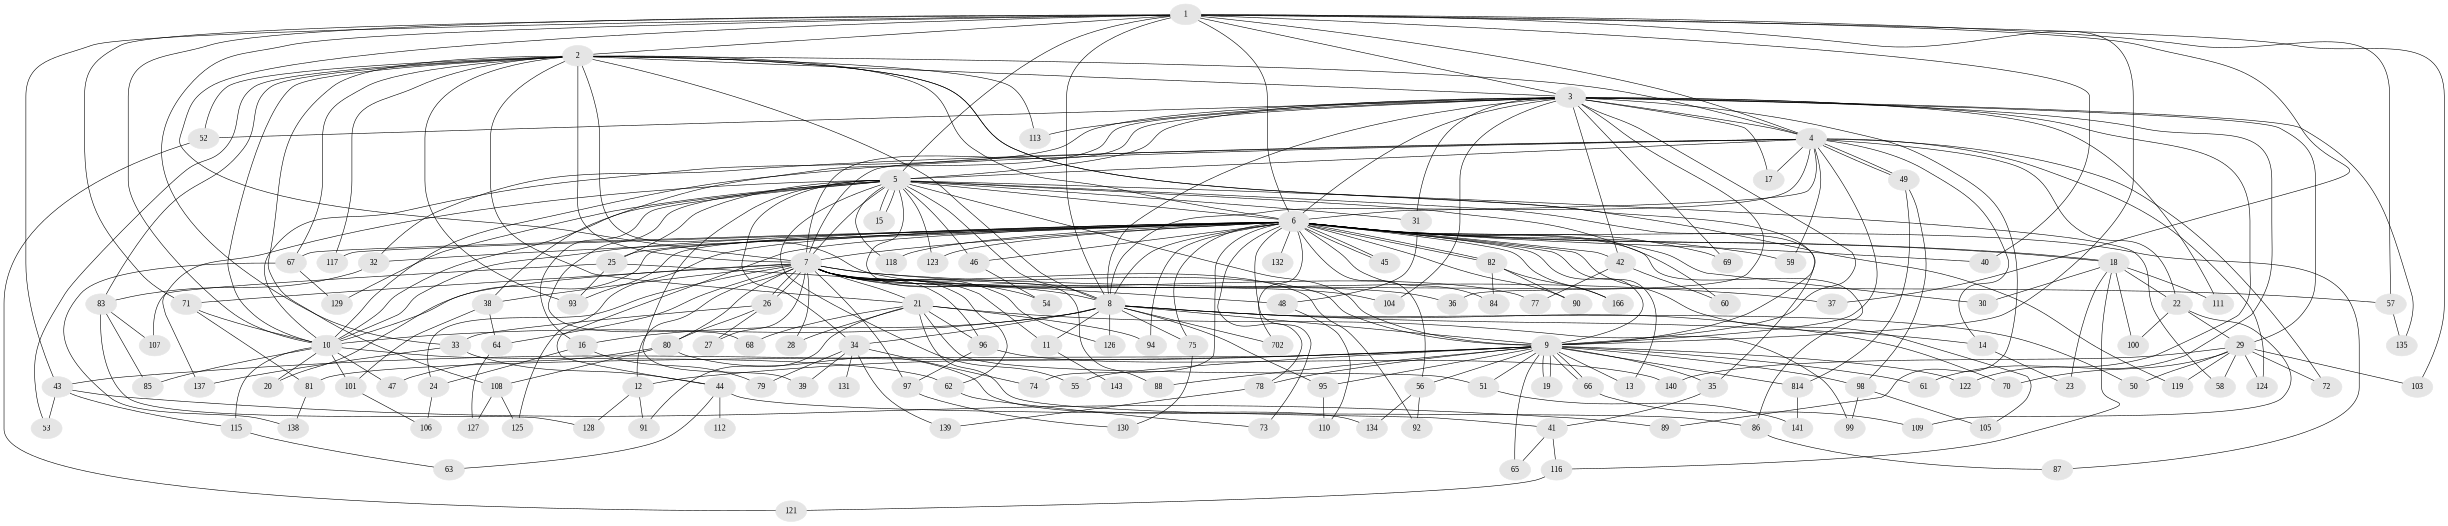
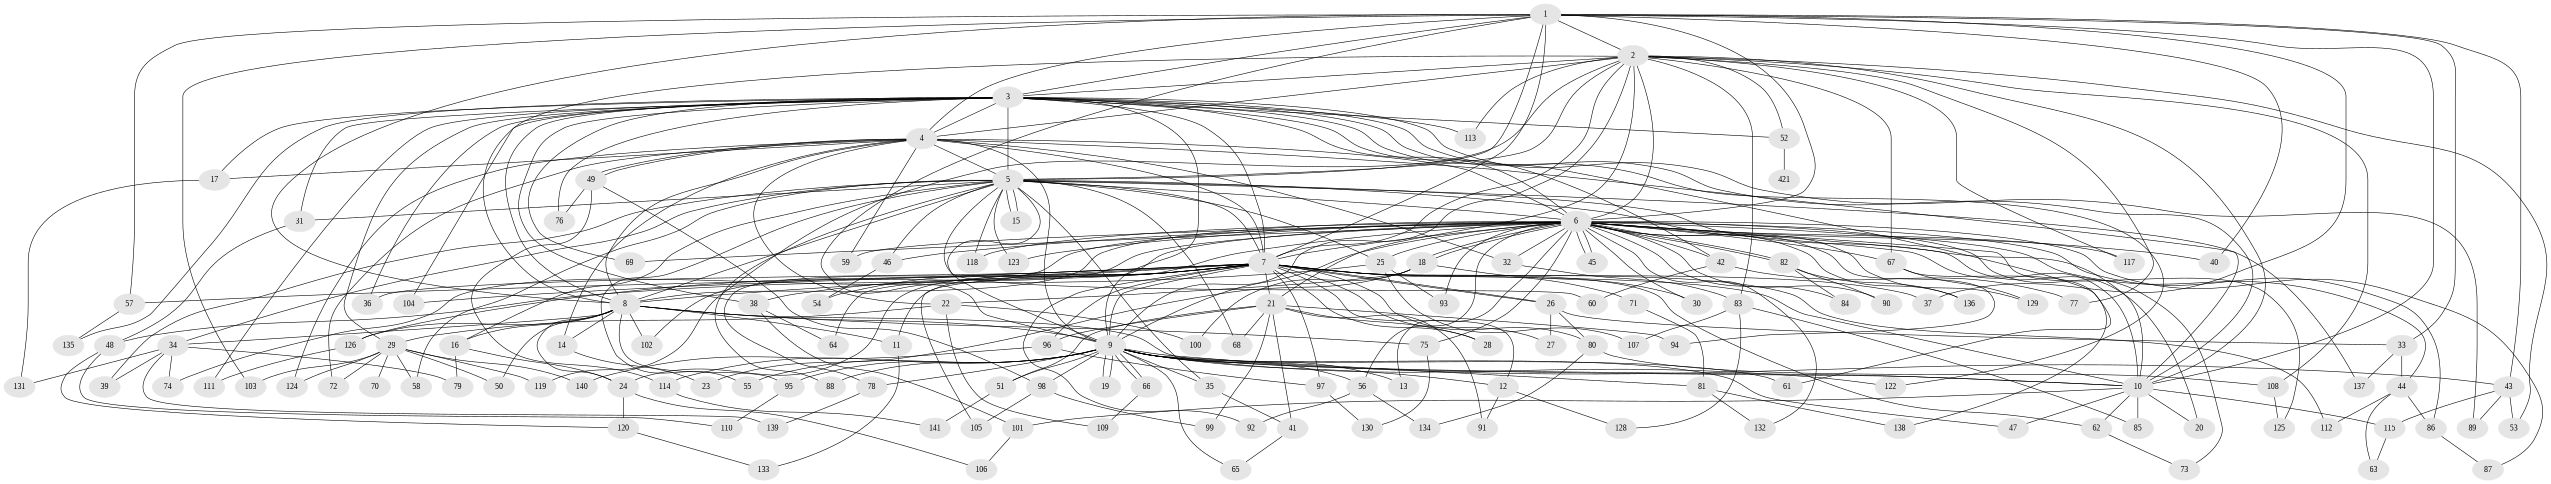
  graph {
    fontname="Liberation Serif"
    node [color=gray90 fontname="Liberation Serif" style=filled]
    edge [fontname="Liberation Serif"]
    1
    2
    3
    4
    5
    6
    7
    8
    9
    10
    33
    37
    40
    43
    57
    71
    103
    21
    52
    53
    67
    77
    83
    108
    113
    117
    119
    17
    29
    31
    36
    38
    42
    61
    69
+   76
    89
    104
    111
    122
    135
    14
    22
    32
    49
    59
    72
    124
    15
    16
    25
    34
    35
    39
    46
    55
    58
    60
    68
    88
    118
    123
    129
    137
    13
    18
    20
    30
    44
    45
    56
    73
    74
    75
    78
    82
    84
    86
    87
    90
    93
    94
-   102 [label=702]
+   102
    105
    125
    132
-   136 [label=166]
+   136
    11
    12
    24
    26
    27
    28
    54
    62
    64
    80
    92
    96
    97
    112
    126
    50
    70
    95
    19
    47
    51
    65
    66
    81
    98
-   114 [label=814]
+   114
    85
    101
    115
    91
    41
    99
-   121
+   121 [label=421]
    138
    128
    107
-   127
    131
    140
    48
    23
    100
    109
    79
    139
-   116
    63
    134
    130
-   133 [label=143]
+   133
    106
+   120
    110
    141
    1 -- 2
    1 -- 3
    1 -- 4
    1 -- 5
    1 -- 6
    1 -- 7
    1 -- 8
    1 -- 9
    1 -- 10
    1 -- 33
    1 -- 37
    1 -- 40
    1 -- 43
    1 -- 57
-   1 -- 71
    1 -- 103
    2 -- 3
    2 -- 4
-   2 -- 93
+   2 -- 5
    2 -- 6
    2 -- 7
    2 -- 8
    2 -- 9
    2 -- 10
    2 -- 21
    2 -- 52
    2 -- 53
    2 -- 67
    2 -- 77
    2 -- 83
    2 -- 108
    2 -- 113
    2 -- 117
    2 -- 119
    3 -- 4
    3 -- 5
    3 -- 6
    3 -- 7
    3 -- 8
    3 -- 9
    3 -- 10
    3 -- 52
    3 -- 113
    3 -- 17
    3 -- 29
    3 -- 31
    3 -- 36
    3 -- 38
    3 -- 42
    3 -- 61
    3 -- 69
+   3 -- 76
    3 -- 89
    3 -- 104
    3 -- 111
    3 -- 122
    3 -- 135
    4 -- 5
    4 -- 6
    4 -- 7
    4 -- 8
    4 -- 9
    4 -- 10
    4 -- 17
    4 -- 14
    4 -- 22
    4 -- 32
    4 -- 49
    4 -- 49
    4 -- 59
    4 -- 72
    4 -- 124
    5 -- 6
    5 -- 7
    5 -- 8
    5 -- 9
    5 -- 10
    5 -- 31
    5 -- 15
    5 -- 15
    5 -- 16
    5 -- 25
    5 -- 34
    5 -- 35
    5 -- 39
    5 -- 46
    5 -- 55
    5 -- 58
    5 -- 60
    5 -- 68
    5 -- 88
    5 -- 118
    5 -- 123
    5 -- 129
    5 -- 137
    6 -- 7
    6 -- 8
    6 -- 9
    6 -- 10
    6 -- 40
    6 -- 67
    6 -- 117
    6 -- 42
    6 -- 69
    6 -- 32
    6 -- 59
    6 -- 25
    6 -- 46
    6 -- 118
    6 -- 123
    6 -- 13
    6 -- 18
    6 -- 18
    6 -- 20
    6 -- 30
    6 -- 44
    6 -- 45
    6 -- 45
    6 -- 56
    6 -- 73
    6 -- 74
    6 -- 75
    6 -- 78
    6 -- 82
    6 -- 82
    6 -- 84
    6 -- 86
    6 -- 87
    6 -- 90
    6 -- 93
    6 -- 94
    6 -- 102
    6 -- 105
    6 -- 125
    6 -- 132
    6 -- 136
    7 -- 8
    7 -- 9
    7 -- 10
    7 -- 37
    7 -- 57
    7 -- 71
    7 -- 21
    7 -- 36
    7 -- 38
    7 -- 104
    7 -- 11
    7 -- 12
    7 -- 24
    7 -- 26
    7 -- 26
    7 -- 27
    7 -- 28
    7 -- 54
    7 -- 62
    7 -- 64
    7 -- 80
    7 -- 92
    7 -- 96
    7 -- 97
+   7 -- 112
    7 -- 126
    8 -- 9
    8 -- 10
    8 -- 14
    8 -- 16
    8 -- 34
    8 -- 75
    8 -- 102
    8 -- 11
    8 -- 126
    8 -- 50
-   8 -- 70
+   8 -- 24
    8 -- 95
-   71 -- 10
+   9 -- 10
    9 -- 43
    9 -- 61
    9 -- 122
    9 -- 35
    9 -- 55
    9 -- 88
    9 -- 13
    9 -- 56
    9 -- 78
    9 -- 12
    9 -- 95
    9 -- 19
    9 -- 19
-   80 -- 47
+   9 -- 47
    9 -- 51
    9 -- 65
    9 -- 66
    9 -- 66
    9 -- 81
    9 -- 98
    9 -- 114
    10 -- 20
    10 -- 62
    10 -- 47
    10 -- 85
    10 -- 101
    10 -- 115
    33 -- 137
    33 -- 44
    43 -- 53
    43 -- 89
    43 -- 115
    57 -- 135
    71 -- 81
    21 -- 68
    21 -- 94
    21 -- 28
    21 -- 96
    21 -- 51
    21 -- 91
    21 -- 41
    21 -- 99
    52 -- 121
    67 -- 129
    67 -- 138
    83 -- 85
    83 -- 128
    83 -- 107
    108 -- 125
-   108 -- 127
+   17 -- 131
    29 -- 103
    29 -- 119
    29 -- 72
    29 -- 124
    29 -- 58
    29 -- 50
    29 -- 70
    29 -- 140
    31 -- 48
    38 -- 64
    38 -- 101
    42 -- 77
    42 -- 60
    14 -- 23
    22 -- 29
    22 -- 100
    22 -- 109
    32 -- 83
+   49 -- 76
    49 -- 98
    49 -- 114
    16 -- 24
    16 -- 79
    25 -- 93
    25 -- 107
    25 -- 48
    34 -- 39
    34 -- 74
    34 -- 131
    34 -- 79
    34 -- 139
    35 -- 41
    46 -- 54
-   18 -- 111
+   126 -- 111
    18 -- 22
    18 -- 30
    18 -- 23
    18 -- 100
-   18 -- 116
    44 -- 86
    44 -- 112
    44 -- 63
    56 -- 92
    56 -- 134
    75 -- 130
    78 -- 139
    82 -- 84
    82 -- 90
    82 -- 136
    86 -- 87
    11 -- 133
    12 -- 91
    12 -- 128
    24 -- 106
+   24 -- 120
    26 -- 33
    26 -- 27
    26 -- 80
    62 -- 73
-   64 -- 127
    80 -- 108
    80 -- 134
    96 -- 97
    96 -- 140
    97 -- 130
    95 -- 110
    51 -- 141
    66 -- 109
+   81 -- 132
    81 -- 138
    98 -- 105
    98 -- 99
    114 -- 141
    101 -- 106
    115 -- 63
    41 -- 65
-   41 -- 116
+   48 -- 120
    48 -- 110
-   116 -- 121
+   120 -- 133
  }
